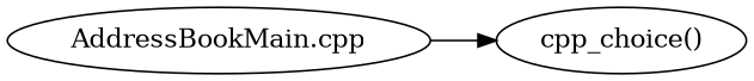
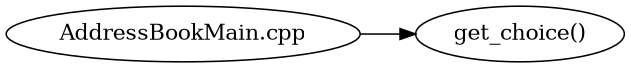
  digraph {
    rankdir=LR
    node [shape=oval]
    n1 [label="AddressBookMain.cpp"]
-   n2 [label="cpp_choice()"]
+   n2 [label="get_choice()"]
    n1 -> n2
  }
